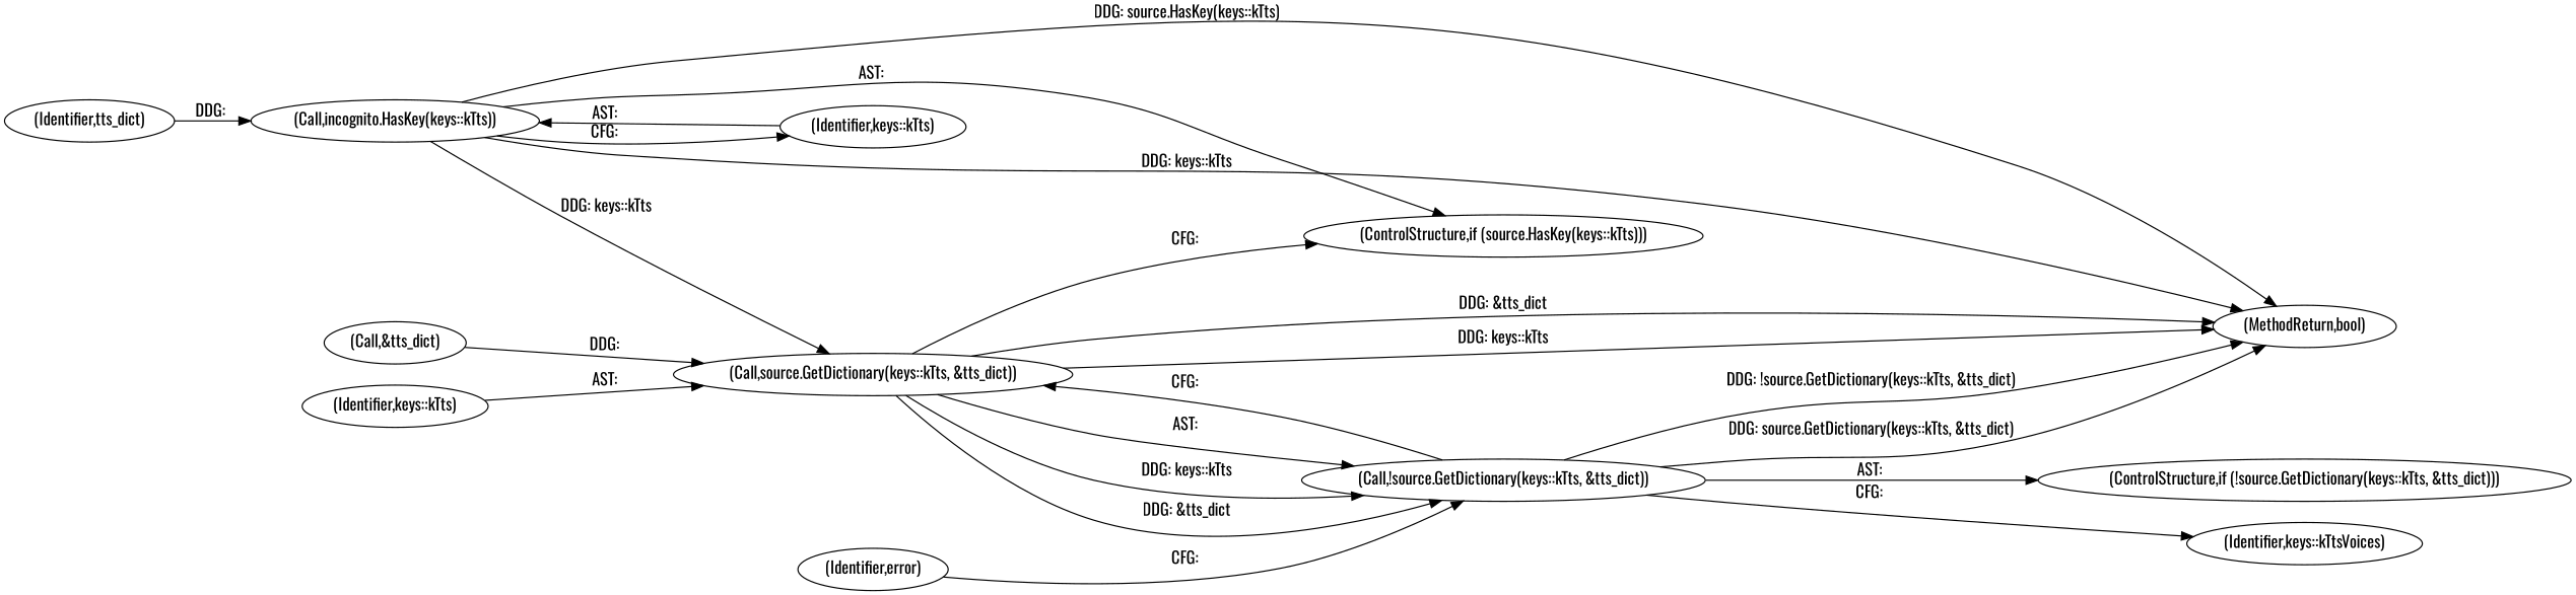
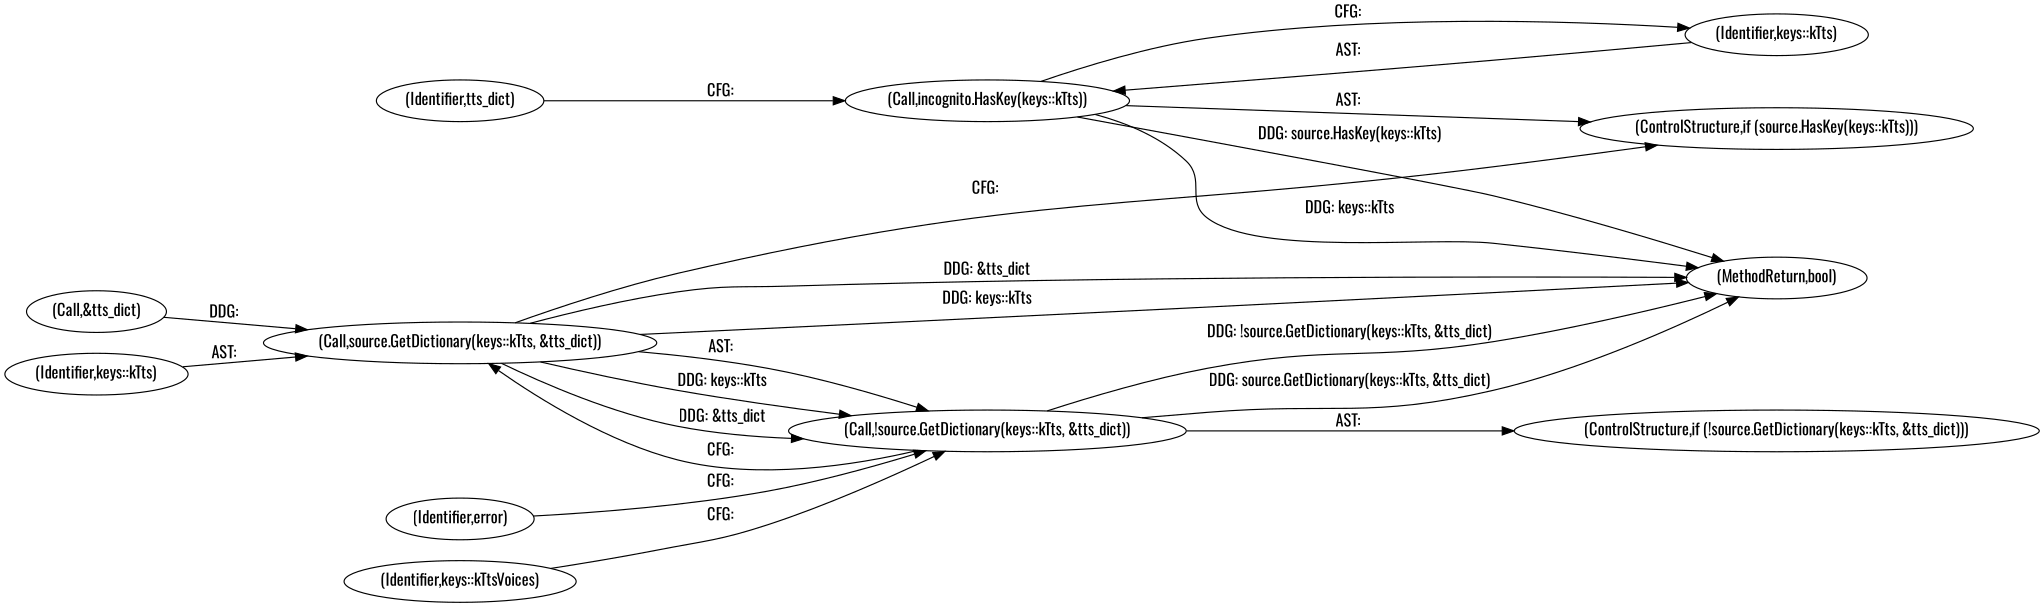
  digraph {
    fontname=Oswald
    rankdir=LR
    node [fontname=Oswald]
    edge [fontname=Oswald]
    n1 [label="(Call,source.GetDictionary(keys::kTts, &tts_dict))"]
    n2 [label="(Call,!source.GetDictionary(keys::kTts, &tts_dict))"]
    n3 [label="(MethodReturn,bool)"]
    n4 [label="(ControlStructure,if (source.HasKey(keys::kTts)))"]
    n5 [label="(ControlStructure,if (!source.GetDictionary(keys::kTts, &tts_dict)))"]
    n6 [label="(Call,&tts_dict)"]
    n7 [label="(Call,incognito.HasKey(keys::kTts))"]
    n8 [label="(Identifier,keys::kTts)"]
    n9 [label="(Identifier,error)"]
    n10 [label="(Identifier,keys::kTtsVoices)"]
    n11 [label="(Identifier,keys::kTts)"]
    n12 [label="(Identifier,tts_dict)"]
    n1 -> n2 [label="AST: "]
    n1 -> n2 [label="DDG: keys::kTts"]
    n1 -> n2 [label="DDG: &tts_dict"]
    n1 -> n3 [label="DDG: &tts_dict"]
    n1 -> n3 [label="DDG: keys::kTts"]
    n1 -> n4 [label="CFG: "]
    n2 -> n1 [label="CFG: "]
    n2 -> n3 [label="DDG: !source.GetDictionary(keys::kTts, &tts_dict)"]
    n2 -> n3 [label="DDG: source.GetDictionary(keys::kTts, &tts_dict)"]
    n2 -> n5 [label="AST: "]
    n6 -> n1 [label="DDG: "]
-   n7 -> n1 [label="DDG: keys::kTts"]
    n7 -> n3 [label="DDG: source.HasKey(keys::kTts)"]
    n7 -> n3 [label="DDG: keys::kTts"]
    n7 -> n4 [label="AST: "]
    n7 -> n8 [label="CFG: "]
    n8 -> n7 [label="AST: "]
    n9 -> n2 [label="CFG: "]
-   n2 -> n10 [label="CFG: "]
+   n10 -> n2 [label="CFG: "]
    n11 -> n1 [label="AST: "]
-   n12 -> n7 [label="DDG: "]
+   n12 -> n7 [label="CFG: "]
  }
